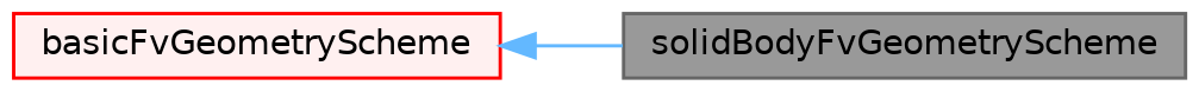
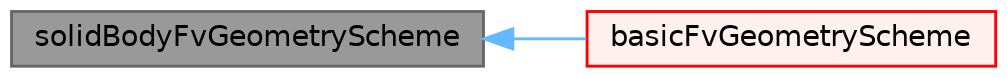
  digraph {
    rankdir=LR
    node [fontname=Helvetica fontsize=10 shape=box style=filled]
    n1 [color=gray40 fillcolor=grey60 fontcolor=black height=0.2 label=solidBodyFvGeometryScheme width=0.4]
    n2 [color=red fillcolor="#FFF0F0" height=0.2 label=basicFvGeometryScheme width=0.4]
-   n2 -> n1 [color=steelblue1 dir=back fontname=Helvetica fontsize=10 labelfontname=Helvetica labelfontsize=10 style=solid]
+   n1 -> n2 [color=steelblue1 dir=back fontname=Helvetica fontsize=10 labelfontname=Helvetica labelfontsize=10 style=solid]
  }
